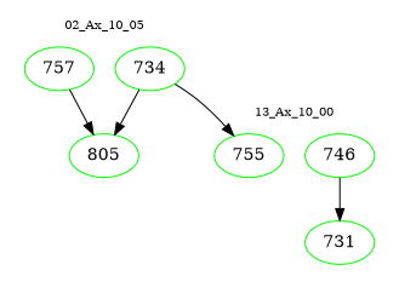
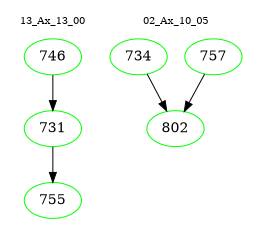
  digraph {
    node [color=green]
    edge [color=black]
    n1 [label=746]
    n2 [label=731]
    n3 [label=755]
    n4 [label=757]
    n5 [label=734]
-   n6 [label=805]
+   n6 [label=802]
    subgraph cluster_1 {
      color=white
      fontsize=10
-     label="13_Ax_10_00"
+     label="13_Ax_13_00"
      n1
      n2
      n3
    }
    subgraph cluster_2 {
      color=white
      fontsize=10
      label="02_Ax_10_05"
      n4
      n5
      n6
    }
    n1 -> n2
-   n5 -> n3
+   n2 -> n3
    n4 -> n6
    n5 -> n6
  }
